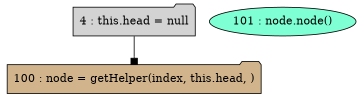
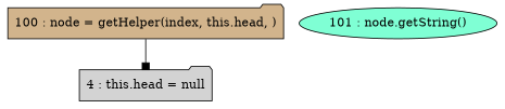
  digraph {
    node [style=filled shape=folder]
    "4 : this.head = null" [fillcolor=lightgrey]
    "100 : node = getHelper(index, this.head, )" [fillcolor=tan]
-   "101 : node.getString()" [fillcolor=aquamarine shape=ellipse label="101 : node.node()"]
-   "4 : this.head = null" -> "100 : node = getHelper(index, this.head, )" [style=solid arrowhead=box]
+   "101 : node.getString()" [fillcolor=aquamarine shape=ellipse]
+   "100 : node = getHelper(index, this.head, )" -> "4 : this.head = null" [style=solid arrowhead=box]
  }
